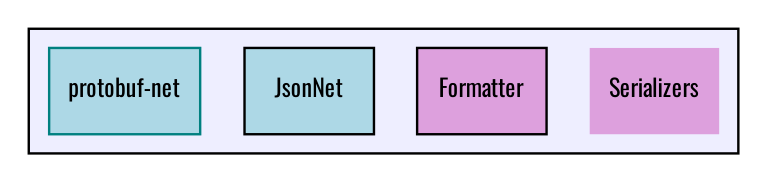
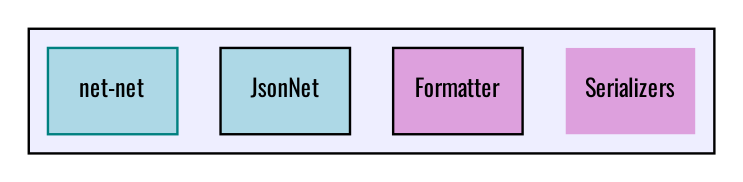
  digraph {
    compound=true
    fontname=Oswald
    node [fontname=Oswald fontsize=10 shape=box style=filled fillcolor=plum color=black]
    n1 [label=Serializers shape=plaintext color=gray40]
    n2 [label=Formatter]
    n3 [fillcolor=lightblue label=JsonNet]
-   n4 [color=teal fillcolor=lightblue label="protobuf-net"]
+   n4 [color=teal fillcolor=lightblue label="net-net"]
    subgraph cluster_1 {
      bgcolor="#eeeeff"
      pencolor=black
      n1
      n2
      n3
      n4
    }
  }
